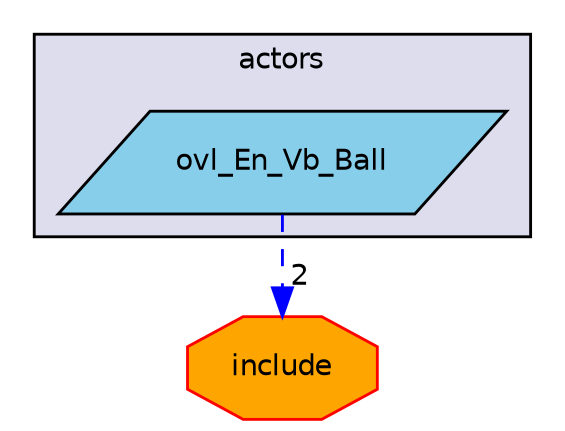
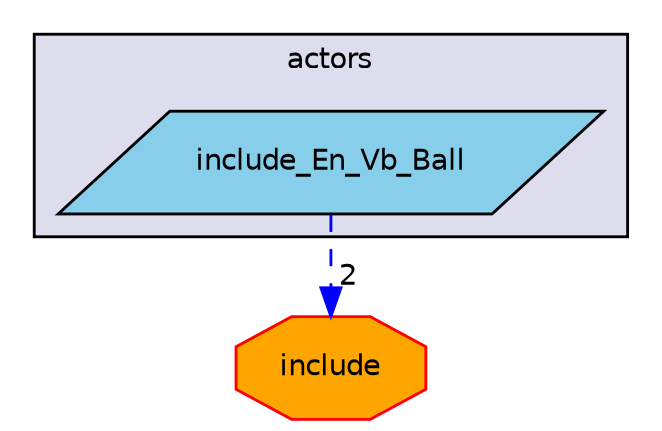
  digraph {
    compound=true
    node [fontname=Helvetica fontsize=10 style=filled]
-   n1 [fillcolor=skyblue label=ovl_En_Vb_Ball pencolor=black shape=parallelogram]
+   n1 [fillcolor=skyblue label=include_En_Vb_Ball pencolor=black shape=parallelogram]
    n2 [color=red fillcolor=orange label=include shape=octagon]
    subgraph cluster_1 {
      bgcolor="#ddddee"
      fontname=Helvetica
      fontsize=10
      label=actors
      pencolor=black
      n1
    }
    n1 -> n2 [headlabel=2 labeldistance=1.5 labelfontname=Helvetica labelfontsize=10 color=blue style=dashed]
  }
